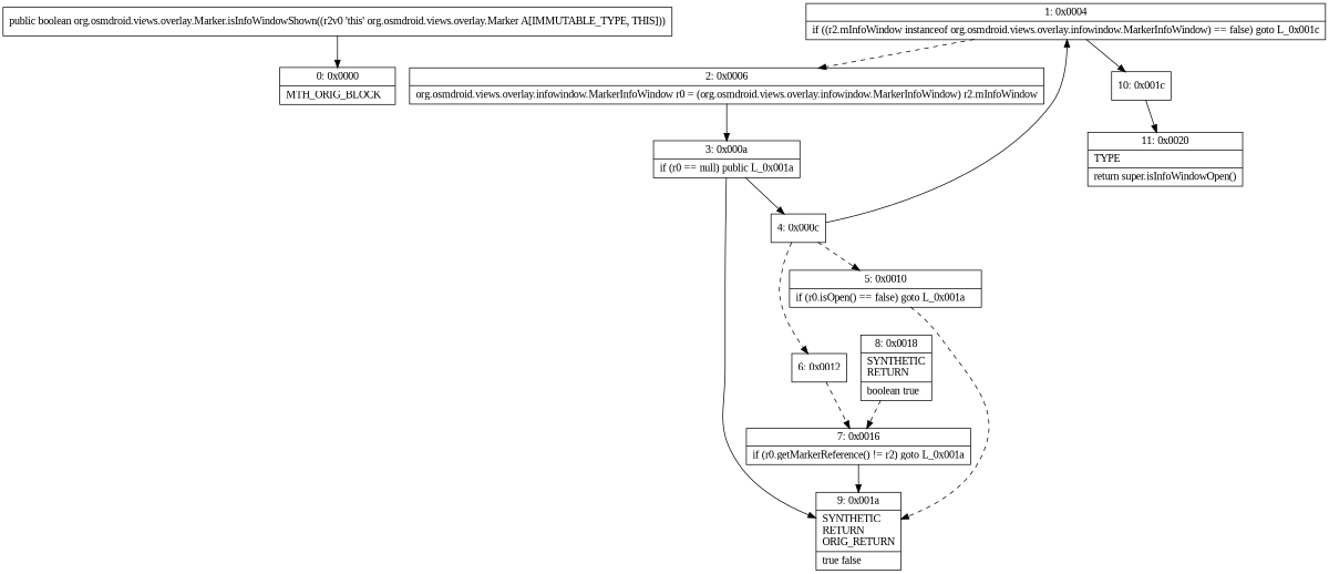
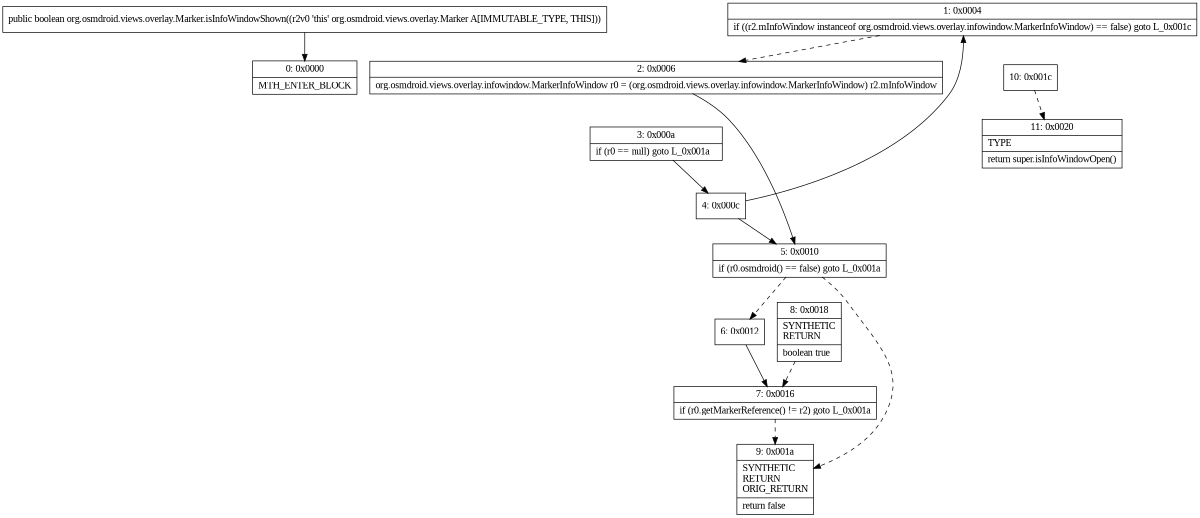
  digraph {
    fontname="Liberation Serif"
    node [fontname="Liberation Serif" shape=record]
    edge [fontname="Liberation Serif"]
-   n1 [label="{0\:\ 0x0000|MTH_ORIG_BLOCK\l}"]
+   n1 [label="{0\:\ 0x0000|MTH_ENTER_BLOCK\l}"]
    n2 [label="{1\:\ 0x0004|if ((r2.mInfoWindow instanceof org.osmdroid.views.overlay.infowindow.MarkerInfoWindow) == false) goto L_0x001c\l}"]
    n3 [label="{2\:\ 0x0006|org.osmdroid.views.overlay.infowindow.MarkerInfoWindow r0 = (org.osmdroid.views.overlay.infowindow.MarkerInfoWindow) r2.mInfoWindow\l}"]
    n4 [label="{10\:\ 0x001c}"]
-   n5 [label="{3\:\ 0x000a|if (r0 == null) public L_0x001a\l}"]
+   n5 [label="{3\:\ 0x000a|if (r0 == null) goto L_0x001a\l}"]
    n6 [label="{11\:\ 0x0020|TYPE\l|return super.isInfoWindowOpen()\l}"]
    n7 [label="{4\:\ 0x000c}"]
-   n8 [label="{9\:\ 0x001a|SYNTHETIC\lRETURN\lORIG_RETURN\l|true false\l}"]
-   n9 [label="{5\:\ 0x0010|if (r0.isOpen() == false) goto L_0x001a\l}"]
+   n8 [label="{9\:\ 0x001a|SYNTHETIC\lRETURN\lORIG_RETURN\l|return false\l}"]
+   n9 [label="{5\:\ 0x0010|if (r0.osmdroid() == false) goto L_0x001a\l}"]
    n10 [label="{6\:\ 0x0012}"]
    n11 [label="{7\:\ 0x0016|if (r0.getMarkerReference() != r2) goto L_0x001a\l}"]
    n12 [label="{8\:\ 0x0018|SYNTHETIC\lRETURN\l|boolean true\l}"]
    n13 [label="{public boolean org.osmdroid.views.overlay.Marker.isInfoWindowShown((r2v0 'this' org.osmdroid.views.overlay.Marker A[IMMUTABLE_TYPE, THIS])) }"]
    n2 -> n3 [style=dashed]
-   n2 -> n4
-   n3 -> n5
-   n4 -> n6
+   n3 -> n9
+   n4 -> n6 [style=dashed]
    n5 -> n7 [style=solid]
-   n5 -> n8
    n7 -> n2
-   n7 -> n9 [style=dashed]
+   n7 -> n9
    n9 -> n8 [style=dashed]
-   n7 -> n10 [style=dashed]
-   n10 -> n11 [style=dashed]
-   n11 -> n8
+   n9 -> n10 [style=dashed]
+   n10 -> n11
+   n11 -> n8 [style=dashed]
    n12 -> n11 [style=dashed]
    n13 -> n1
  }
